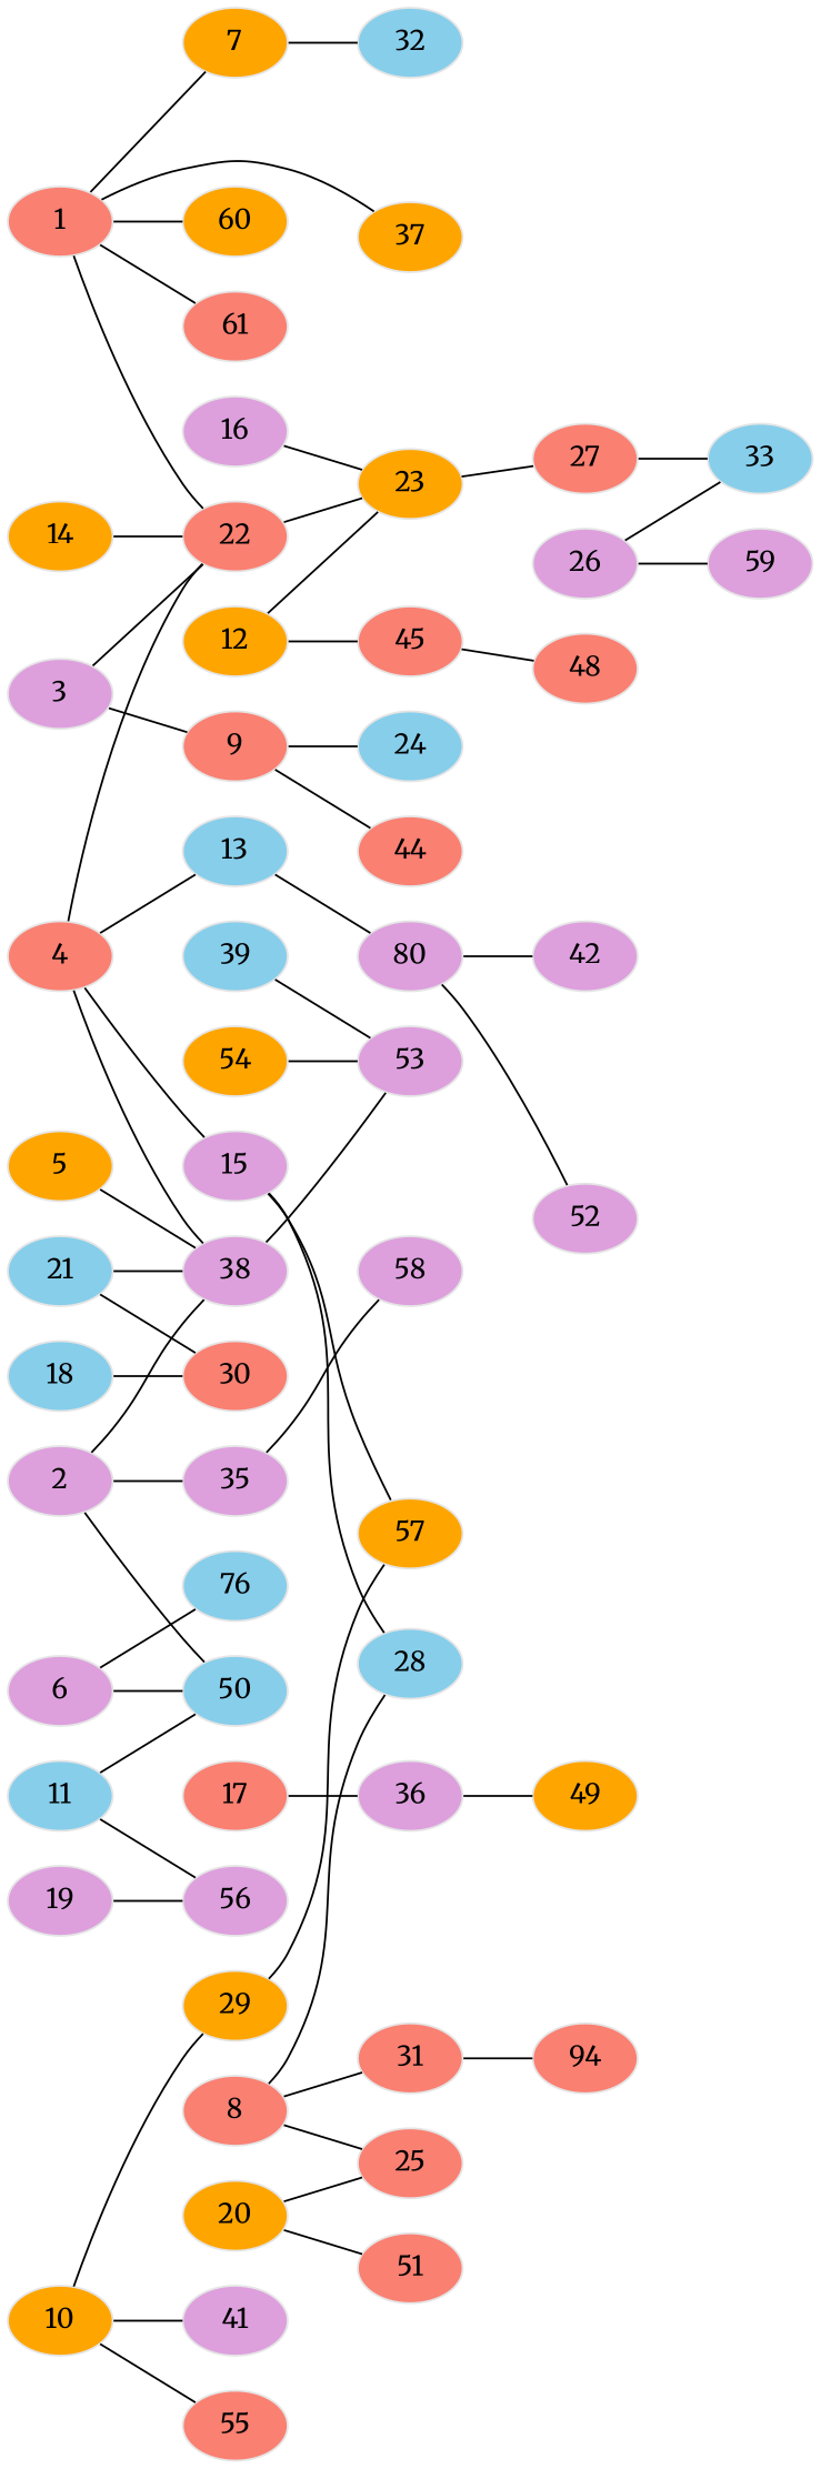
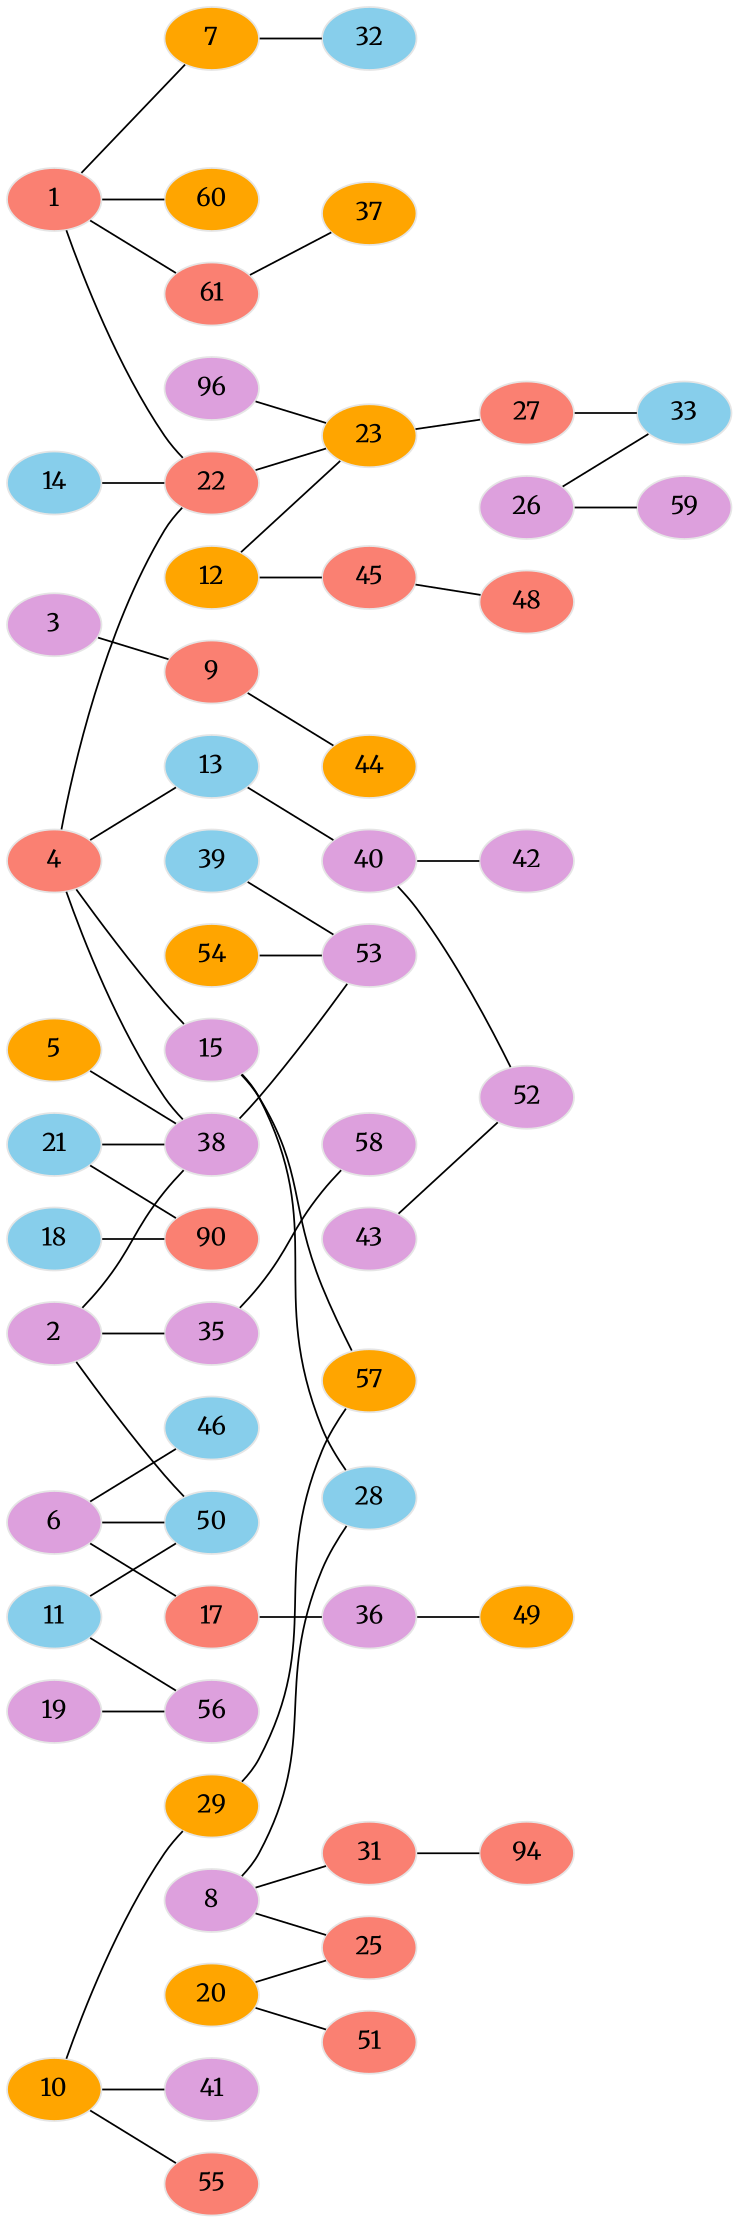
  graph {
    fontname=Merriweather
    rankdir=LR
    node [color=gray90 fillcolor=plum fontname=Merriweather style=filled]
    edge [fontname=Merriweather weight=1.0]
    1 [fillcolor=salmon]
    7 [fillcolor=orange]
    22 [fillcolor=salmon]
    37 [fillcolor=orange]
    60 [fillcolor=orange]
    61 [fillcolor=salmon]
    32 [fillcolor=skyblue]
    23 [fillcolor=orange]
    2
    35
    38
    50 [fillcolor=skyblue]
    58
    53
    3
    9 [fillcolor=salmon]
-   24 [fillcolor=skyblue]
-   44 [fillcolor=salmon]
+   44 [fillcolor=orange]
    4 [fillcolor=salmon]
    13 [fillcolor=skyblue]
    15
-   40 [label=80]
+   40
    28 [fillcolor=skyblue]
    57 [fillcolor=orange]
    5 [fillcolor=orange]
    6
    17 [fillcolor=salmon]
-   46 [fillcolor=skyblue label=76]
+   46 [fillcolor=skyblue]
    36
-   8 [fillcolor=salmon]
+   8
    25 [fillcolor=salmon]
    31 [fillcolor=salmon]
    n33 [fillcolor=salmon label=94]
    10 [fillcolor=orange]
    29 [fillcolor=orange]
    41
    55 [fillcolor=salmon]
    11 [fillcolor=skyblue]
    56
    12 [fillcolor=orange]
    45 [fillcolor=salmon]
    27 [fillcolor=salmon]
    48 [fillcolor=salmon]
    42
    52
-   14 [fillcolor=orange]
-   16
+   14 [fillcolor=skyblue]
+   16 [label=96]
    49 [fillcolor=orange]
    18 [fillcolor=skyblue]
-   30 [fillcolor=salmon]
+   30 [fillcolor=salmon label=90]
    19
    20 [fillcolor=orange]
    51 [fillcolor=salmon]
    21 [fillcolor=skyblue]
    33 [fillcolor=skyblue]
    26
    59
    39 [fillcolor=skyblue]
+   43
    54 [fillcolor=orange]
    1 -- 7
    1 -- 22
-   1 -- 37
+   61 -- 37
    1 -- 60
    1 -- 61
    7 -- 32
    22 -- 23
    23 -- 27
    2 -- 35
    2 -- 38
    2 -- 50
    35 -- 58
    38 -- 53
-   3 -- 22
    3 -- 9
-   9 -- 24
    9 -- 44
    4 -- 22
    4 -- 38
    4 -- 13
    4 -- 15
    13 -- 40
    15 -- 28
    15 -- 57
    40 -- 42
    40 -- 52
    5 -- 38
    6 -- 50
+   6 -- 17
    6 -- 46
    17 -- 36
    36 -- 49
    8 -- 28
    8 -- 25
    8 -- 31
    31 -- n33
    10 -- 29
    10 -- 41
    10 -- 55
    29 -- 57
    11 -- 50
    11 -- 56
    12 -- 23
    12 -- 45
    45 -- 48
    27 -- 33
    14 -- 22
    16 -- 23
    18 -- 30
    19 -- 56
    20 -- 25
    20 -- 51
    21 -- 38
    21 -- 30
    26 -- 33
    26 -- 59
    39 -- 53
+   43 -- 52
    54 -- 53
  }
